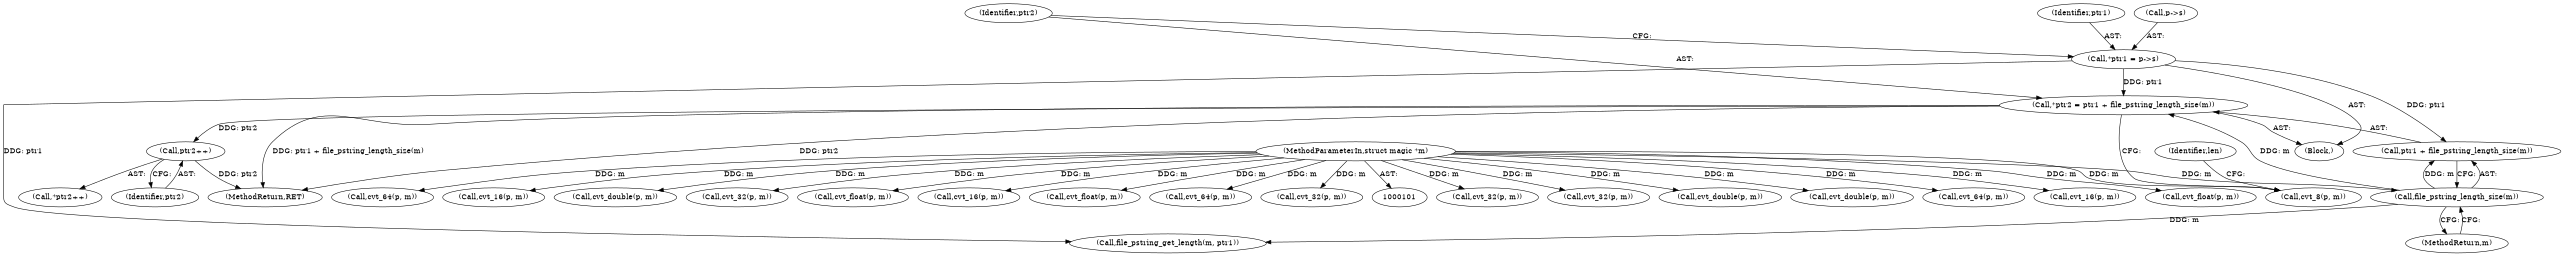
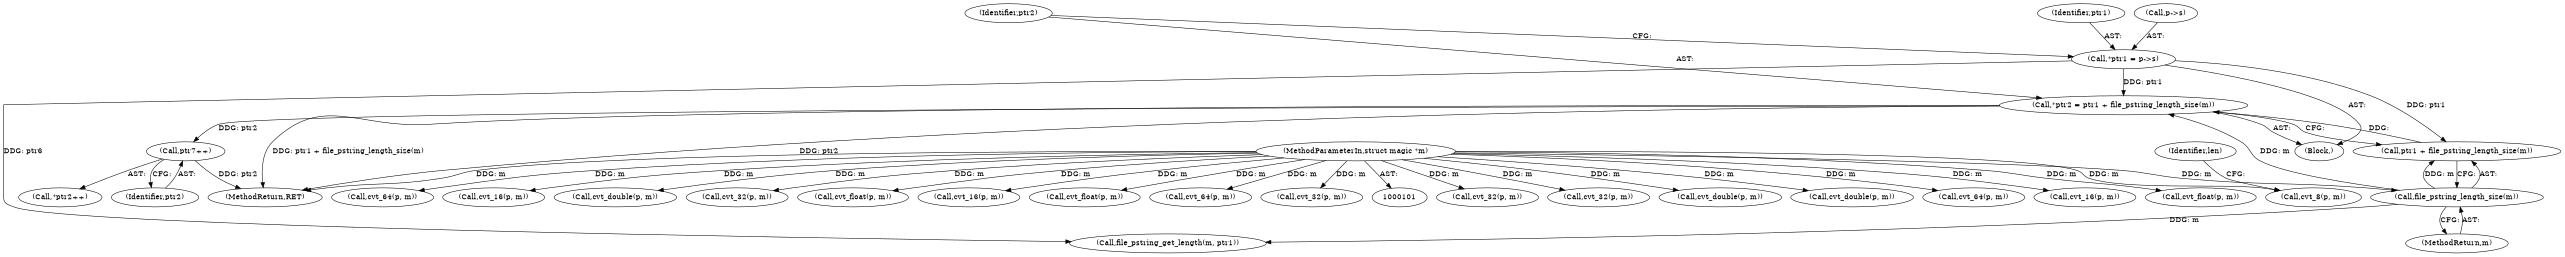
  digraph {
    n1 [label="(Call,*ptr2 = ptr1 + file_pstring_length_size(m))"]
-   n2 [label="(Call,ptr2++)"]
+   n2 [label="(Call,ptr7++)"]
    n3 [label="(Block,)"]
    n4 [label="(Call,ptr1 + file_pstring_length_size(m))"]
    n5 [label="(MethodReturn,RET)"]
    n6 [label="(Identifier,ptr2)"]
    n7 [label="(Call,*ptr2++)"]
    n8 [label="(Call,file_pstring_length_size(m))"]
    n9 [label="(Call,*ptr1 = p->s)"]
    n10 [label="(Call,file_pstring_get_length(m, ptr1))"]
    n11 [label="(Call,p->s)"]
    n12 [label="(MethodReturn,m)"]
    n13 [label="(MethodParameterIn,struct magic *m)"]
    n14 [label="(Call,cvt_32(p, m))"]
    n15 [label="(Call,cvt_32(p, m))"]
    n16 [label="(Call,cvt_double(p, m))"]
    n17 [label="(Call,cvt_8(p, m))"]
    n18 [label="(Call,cvt_double(p, m))"]
    n19 [label="(Call,cvt_64(p, m))"]
    n20 [label="(Call,cvt_16(p, m))"]
    n21 [label="(Call,cvt_float(p, m))"]
    n22 [label="(Call,cvt_64(p, m))"]
    n23 [label="(Call,cvt_16(p, m))"]
    n24 [label="(Call,cvt_double(p, m))"]
    n25 [label="(Call,cvt_32(p, m))"]
    n26 [label="(Call,cvt_float(p, m))"]
    n27 [label="(Call,cvt_16(p, m))"]
    n28 [label="(Call,cvt_float(p, m))"]
    n29 [label="(Call,cvt_64(p, m))"]
    n30 [label="(Call,cvt_32(p, m))"]
    1000101
    n32 [label="(Identifier,len)"]
    n33 [label="(Identifier,ptr2)"]
    n34 [label="(Identifier,ptr1)"]
    n1 -> n2 [label="DDG: ptr2"]
    n1 -> n3 [label="AST: "]
-   n1 -> n17 [label="CFG: "]
+   n1 -> n4 [label="CFG: "]
    n1 -> n5 [label="DDG: ptr1 + file_pstring_length_size(m)"]
    n1 -> n5 [label="DDG: ptr2"]
    n2 -> n5 [label="DDG: ptr2"]
    n2 -> n6 [label="CFG: "]
    n2 -> n7 [label="AST: "]
-   n4 -> n1 [label="AST: "]
+   n4 -> n1 [label="DDG: "]
    n4 -> n8 [label="CFG: "]
    n6 -> n2 [label="AST: "]
    n8 -> n1 [label="DDG: m"]
    n8 -> n4 [label="AST: "]
    n8 -> n4 [label="DDG: m"]
    n8 -> n10 [label="DDG: m"]
    n8 -> n12 [label="CFG: "]
    n9 -> n1 [label="DDG: ptr1"]
    n9 -> n3 [label="AST: "]
    n9 -> n4 [label="DDG: ptr1"]
-   n9 -> n10 [label="DDG: ptr1"]
+   n9 -> n10 [label="DDG: ptr6"]
    n11 -> n9 [label="AST: "]
-   n12 -> n8 [label="CFG: "]
+   n12 -> n8 [label="AST: "]
+   n13 -> n5 [label="DDG: m"]
    n13 -> n8 [label="DDG: m"]
    n13 -> n14 [label="DDG: m"]
    n13 -> n15 [label="DDG: m"]
    n13 -> n16 [label="DDG: m"]
    n13 -> n17 [label="DDG: m"]
    n13 -> n18 [label="DDG: m"]
    n13 -> n19 [label="DDG: m"]
    n13 -> n20 [label="DDG: m"]
    n13 -> n21 [label="DDG: m"]
    n13 -> n22 [label="DDG: m"]
    n13 -> n23 [label="DDG: m"]
    n13 -> n24 [label="DDG: m"]
    n13 -> n25 [label="DDG: m"]
    n13 -> n26 [label="DDG: m"]
    n13 -> n27 [label="DDG: m"]
    n13 -> n28 [label="DDG: m"]
    n13 -> n29 [label="DDG: m"]
    n13 -> n30 [label="DDG: m"]
    n13 -> 1000101 [label="AST: "]
    n32 -> n17 [label="CFG: "]
    n33 -> n1 [label="AST: "]
    n33 -> n9 [label="CFG: "]
    n34 -> n9 [label="AST: "]
  }
